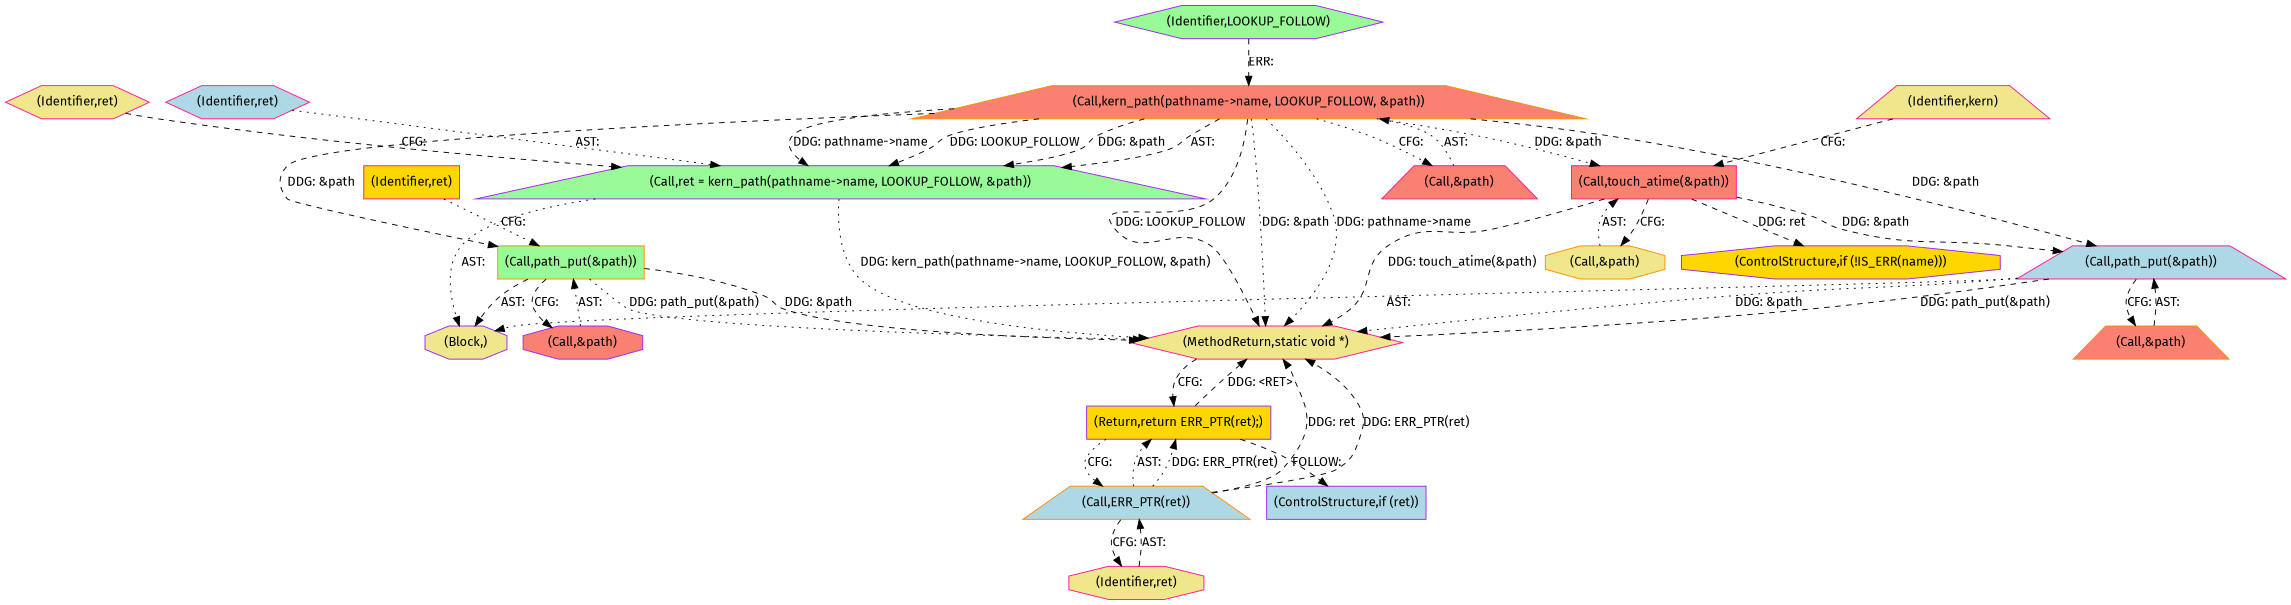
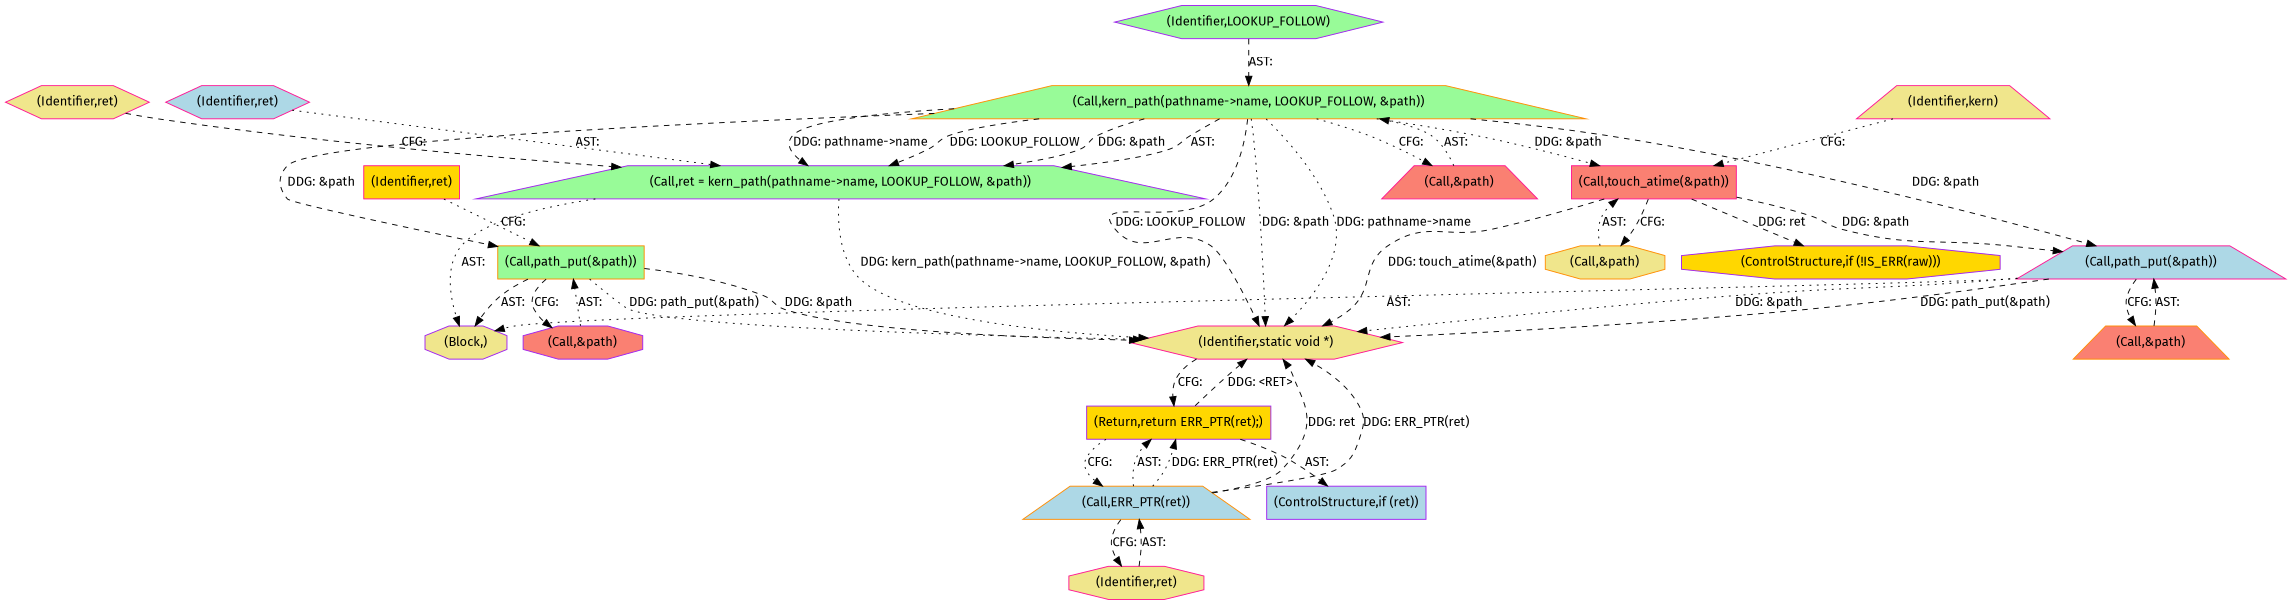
  digraph {
    fontname="Fira Sans"
    node [color=deeppink fillcolor=khaki fontname="Fira Sans" shape=trapezium style=filled]
    edge [fontname="Fira Sans" style=dashed]
-   n1 [color=darkorange fillcolor=salmon label="(Call,kern_path(pathname->name, LOOKUP_FOLLOW, &path))"]
+   n1 [color=darkorange fillcolor=palegreen label="(Call,kern_path(pathname->name, LOOKUP_FOLLOW, &path))"]
    n2 [color=purple fillcolor=palegreen label="(Call,ret = kern_path(pathname->name, LOOKUP_FOLLOW, &path))"]
    n3 [fillcolor=salmon label="(Call,touch_atime(&path))" shape=box]
    n4 [fillcolor=lightblue label="(Call,path_put(&path))"]
    n5 [color=darkorange fillcolor=palegreen label="(Call,path_put(&path))" shape=box]
    n6 [fillcolor=salmon label="(Call,&path)"]
-   n7 [label="(MethodReturn,static void *)" shape=hexagon]
+   n7 [label="(Identifier,static void *)" shape=hexagon]
    n8 [color=purple label="(Block,)" shape=octagon]
-   n9 [color=purple fillcolor=gold label="(ControlStructure,if (!IS_ERR(name)))" shape=octagon]
+   n9 [color=purple fillcolor=gold label="(ControlStructure,if (!IS_ERR(raw)))" shape=octagon]
    n10 [color=darkorange label="(Call,&path)" shape=octagon]
    n11 [color=darkorange fillcolor=salmon label="(Call,&path)"]
    n12 [color=purple fillcolor=salmon label="(Call,&path)" shape=octagon]
    n13 [color=purple fillcolor=gold label="(Return,return ERR_PTR(ret);)" shape=box]
    n14 [color=darkorange fillcolor=lightblue label="(Call,ERR_PTR(ret))"]
    n15 [label="(Identifier,ret)" shape=octagon]
    n16 [color=purple fillcolor=lightblue label="(ControlStructure,if (ret))" shape=box]
    n17 [label="(Identifier,ret)" shape=hexagon]
    n18 [color=purple fillcolor=palegreen label="(Identifier,LOOKUP_FOLLOW)" shape=hexagon]
    n19 [label="(Identifier,kern)"]
    n20 [fillcolor=gold label="(Identifier,ret)" shape=box]
    n21 [fillcolor=lightblue label="(Identifier,ret)" shape=hexagon]
    n1 -> n2 [label="AST: "]
    n1 -> n2 [label="DDG: pathname->name"]
    n1 -> n2 [label="DDG: LOOKUP_FOLLOW"]
    n1 -> n2 [label="DDG: &path"]
    n1 -> n3 [label="DDG: &path" style=dotted]
    n1 -> n4 [label="DDG: &path"]
    n1 -> n5 [label="DDG: &path"]
    n1 -> n6 [label="CFG: " style=dotted]
    n1 -> n7 [label="DDG: LOOKUP_FOLLOW"]
    n1 -> n7 [label="DDG: &path" style=dotted]
    n1 -> n7 [label="DDG: pathname->name" style=dotted]
    n2 -> n7 [label="DDG: kern_path(pathname->name, LOOKUP_FOLLOW, &path)" style=dotted]
    n2 -> n8 [label="AST: " style=dotted]
    n3 -> n4 [label="DDG: &path"]
    n3 -> n7 [label="DDG: touch_atime(&path)"]
    n3 -> n9 [label="DDG: ret"]
    n3 -> n10 [label="CFG: "]
    n4 -> n7 [label="DDG: path_put(&path)"]
    n4 -> n7 [label="DDG: &path" style=dotted]
    n4 -> n8 [label="AST: " style=dotted]
    n4 -> n11 [label="CFG: "]
    n5 -> n7 [label="DDG: &path"]
    n5 -> n7 [label="DDG: path_put(&path)" style=dotted]
    n5 -> n8 [label="AST: "]
    n5 -> n12 [label="CFG: "]
    n6 -> n1 [label="AST: " style=dotted]
    n7 -> n13 [label="CFG: "]
    n10 -> n3 [label="AST: " style=dotted]
    n11 -> n4 [label="AST: "]
    n12 -> n5 [label="AST: " style=dotted]
    n13 -> n7 [label="DDG: <RET>"]
    n13 -> n14 [label="CFG: " style=dotted]
-   n13 -> n16 [label="FOLLOW: "]
+   n13 -> n16 [label="AST: "]
    n14 -> n7 [label="DDG: ret"]
    n14 -> n7 [label="DDG: ERR_PTR(ret)"]
    n14 -> n13 [label="AST: " style=dotted]
    n14 -> n13 [label="DDG: ERR_PTR(ret)" style=dotted]
    n14 -> n15 [label="CFG: "]
    n15 -> n14 [label="AST: "]
    n17 -> n2 [label="CFG: "]
-   n18 -> n1 [label="ERR: "]
-   n19 -> n3 [label="CFG: "]
+   n18 -> n1 [label="AST: "]
+   n19 -> n3 [label="CFG: " style=dotted]
    n20 -> n5 [label="CFG: " style=dotted]
    n21 -> n2 [label="AST: " style=dotted]
  }
